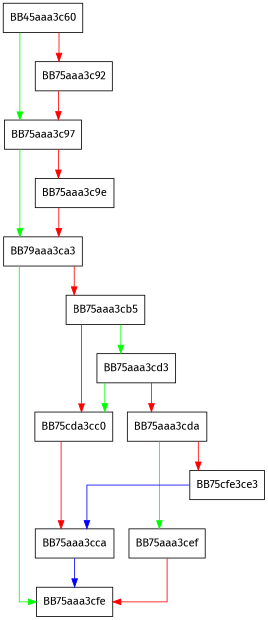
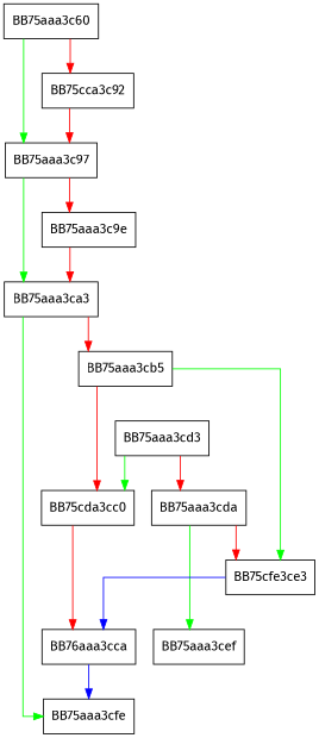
  digraph {
    fontname="Fira Sans"
    splines=ortho
    node [fontname="Fira Sans" shape=box]
    edge [color=red fontname="Fira Sans"]
-   BB75aaa3c60 [label=BB45aaa3c60]
+   BB75aaa3c60
    BB75aaa3c97
-   BB75aaa3c92
-   BB75aaa3ca3 [label=BB79aaa3ca3]
+   BB75aaa3c92 [label=BB75cca3c92]
+   BB75aaa3ca3
    BB75aaa3c9e
    BB75aaa3cfe
    n7 [label=BB75aaa3cb5]
    BB75aaa3cd3
    n9 [label=BB75cda3cc0]
    BB75aaa3cda
-   BB75aaa3cca
+   BB75aaa3cca [label=BB76aaa3cca]
    BB75aaa3cef
    n13 [label=BB75cfe3ce3]
    BB75aaa3c60 -> BB75aaa3c97 [color=green]
    BB75aaa3c60 -> BB75aaa3c92
    BB75aaa3c97 -> BB75aaa3ca3 [color=green]
    BB75aaa3c97 -> BB75aaa3c9e
    BB75aaa3c92 -> BB75aaa3c97
    BB75aaa3ca3 -> BB75aaa3cfe [color=green]
    BB75aaa3ca3 -> n7
    BB75aaa3c9e -> BB75aaa3ca3
-   n7 -> BB75aaa3cd3 [color=green]
+   n7 -> n13 [color=green]
    n7 -> n9
    BB75aaa3cd3 -> n9 [color=green]
    BB75aaa3cd3 -> BB75aaa3cda
    n9 -> BB75aaa3cca
    BB75aaa3cda -> BB75aaa3cef [color=green]
    BB75aaa3cda -> n13
    BB75aaa3cca -> BB75aaa3cfe [color=blue]
-   BB75aaa3cef -> BB75aaa3cfe
    n13 -> BB75aaa3cca [color=blue]
  }
